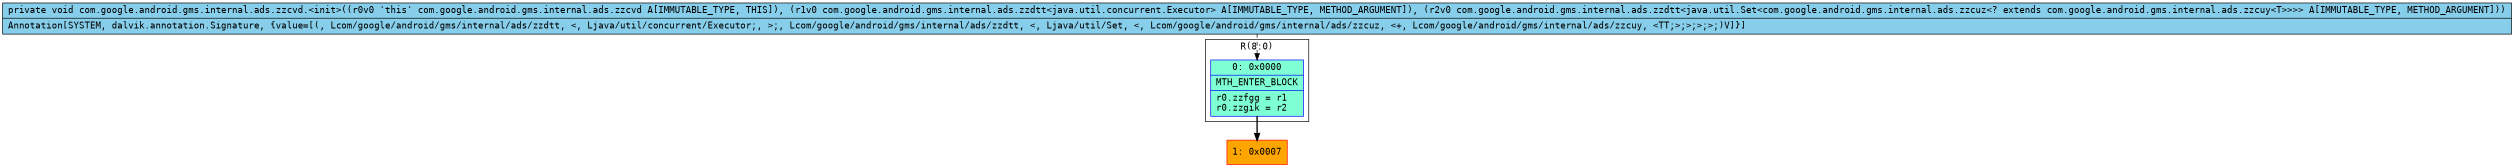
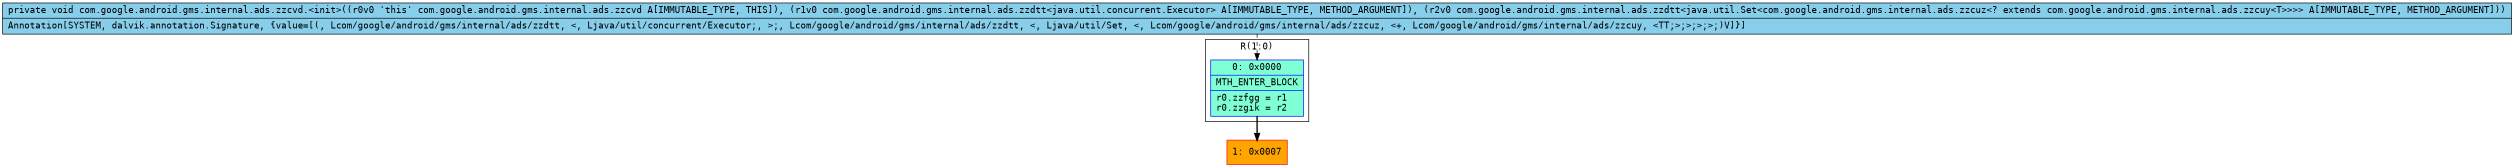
  digraph {
    fontname="DejaVu Sans Mono"
    node [shape=record style=filled fontname="DejaVu Sans Mono"]
    edge [fontname="DejaVu Sans Mono"]
    n1 [color=blue label="{0\:\ 0x0000|MTH_ENTER_BLOCK\l|r0.zzfgg = r1\lr0.zzgik = r2\l}" fillcolor=aquamarine]
    n2 [color=red label="{1\:\ 0x0007}" fillcolor=orange]
    n3 [label="{private void com.google.android.gms.internal.ads.zzcvd.\<init\>((r0v0 'this' com.google.android.gms.internal.ads.zzcvd A[IMMUTABLE_TYPE, THIS]), (r1v0 com.google.android.gms.internal.ads.zzdtt\<java.util.concurrent.Executor\> A[IMMUTABLE_TYPE, METHOD_ARGUMENT]), (r2v0 com.google.android.gms.internal.ads.zzdtt\<java.util.Set\<com.google.android.gms.internal.ads.zzcuz\<? extends com.google.android.gms.internal.ads.zzcuy\<T\>\>\>\> A[IMMUTABLE_TYPE, METHOD_ARGUMENT]))  | Annotation[SYSTEM, dalvik.annotation.Signature, \{value=[(, Lcom\/google\/android\/gms\/internal\/ads\/zzdtt, \<, Ljava\/util\/concurrent\/Executor;, \>;, Lcom\/google\/android\/gms\/internal\/ads\/zzdtt, \<, Ljava\/util\/Set, \<, Lcom\/google\/android\/gms\/internal\/ads\/zzcuz, \<+, Lcom\/google\/android\/gms\/internal\/ads\/zzcuy, \<TT;\>;\>;\>;\>;)V]\}]\l}" fillcolor=skyblue]
    subgraph cluster_1 {
-     label="R(8:0)"
+     label="R(1:0)"
      n1
    }
    n1 -> n2 [style=bold]
    n3 -> n1 [style=dashed]
  }
